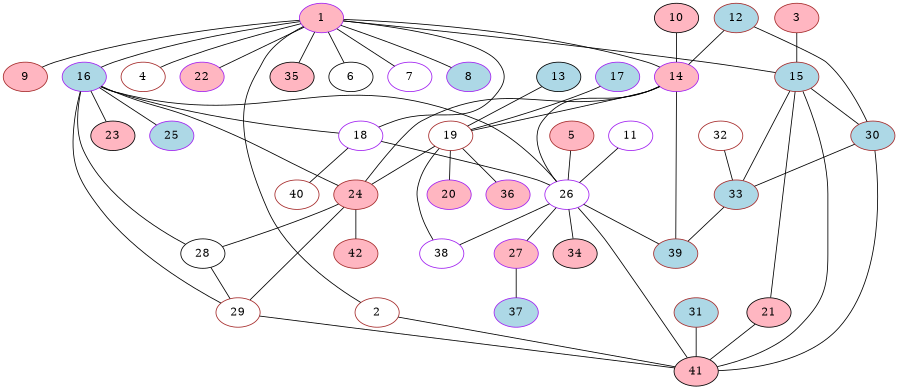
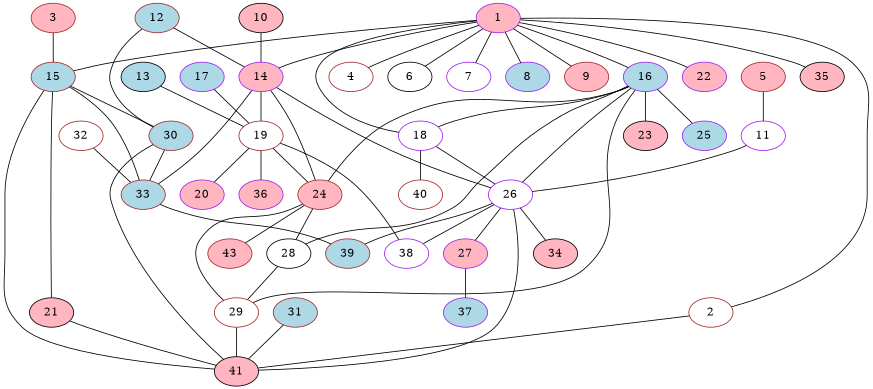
  graph {
    node [color=brown fillcolor=lightpink style=filled]
    edge [weight=1.0]
    1 [color=purple]
    2 [fillcolor=white]
    4 [fillcolor=white]
    6 [color=black fillcolor=white]
    7 [color=purple fillcolor=white]
    8 [color=purple fillcolor=lightblue]
    9
    14 [color=purple]
    15 [fillcolor=lightblue]
    16 [color=purple fillcolor=lightblue]
    18 [color=purple fillcolor=white]
    22 [color=purple]
    35 [color=black]
    41 [color=black]
    26 [color=purple fillcolor=white]
    19 [fillcolor=white]
    24
    33 [fillcolor=lightblue]
    30 [fillcolor=lightblue]
    21 [color=black]
    23 [color=black]
    25 [color=purple fillcolor=lightblue]
    28 [color=black fillcolor=white]
    29 [fillcolor=white]
    40 [fillcolor=white]
    3
    5
    38 [color=purple fillcolor=white]
    27 [color=purple]
    34 [color=black]
    39 [fillcolor=lightblue]
    10 [color=black]
    11 [color=purple fillcolor=white]
    12 [fillcolor=lightblue]
    13 [color=black fillcolor=lightblue]
    20 [color=purple]
    36 [color=purple]
-   42
+   42 [label=43]
    17 [color=purple fillcolor=lightblue]
    37 [color=purple fillcolor=lightblue]
    31 [fillcolor=lightblue]
    32 [fillcolor=white]
    1 -- 2
    1 -- 4
    1 -- 6
    1 -- 7
    1 -- 8
    1 -- 9
    1 -- 14
    1 -- 15
    1 -- 16
    1 -- 18
    1 -- 22
    1 -- 35
    2 -- 41
    14 -- 26
    14 -- 19 [weight=4.0]
    14 -- 24
-   14 -- 39
+   14 -- 33
    15 -- 41
    15 -- 33
    15 -- 30
    15 -- 21
    16 -- 18
    16 -- 26 [weight=2.0]
    16 -- 24
    16 -- 23
    16 -- 25
    16 -- 28
    16 -- 29
    18 -- 26 [weight=2.0]
    18 -- 40
    26 -- 41
    26 -- 38
    26 -- 27
    26 -- 34
    26 -- 39
    19 -- 24
    19 -- 38
    19 -- 20
    19 -- 36
    24 -- 28
    24 -- 29
    24 -- 42
    33 -- 39
    30 -- 41
    30 -- 33
    21 -- 41
    28 -- 29
    29 -- 41
    3 -- 15
-   5 -- 26
+   5 -- 11
    27 -- 37
    10 -- 14
    11 -- 26
    12 -- 14
    12 -- 30
    13 -- 19
    17 -- 19
    31 -- 41
    32 -- 33
  }
